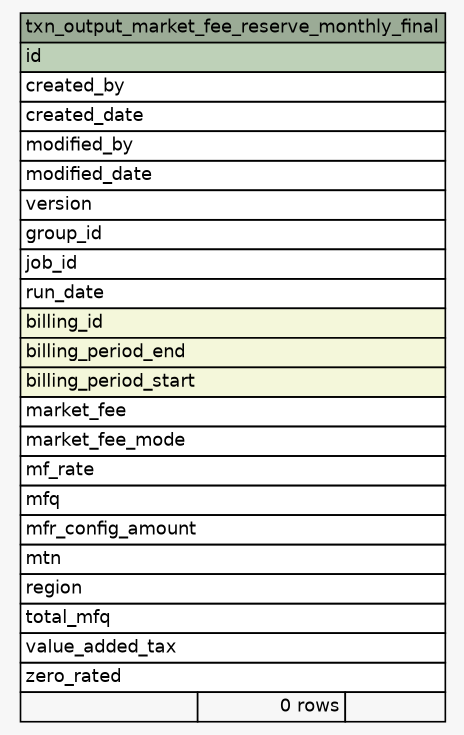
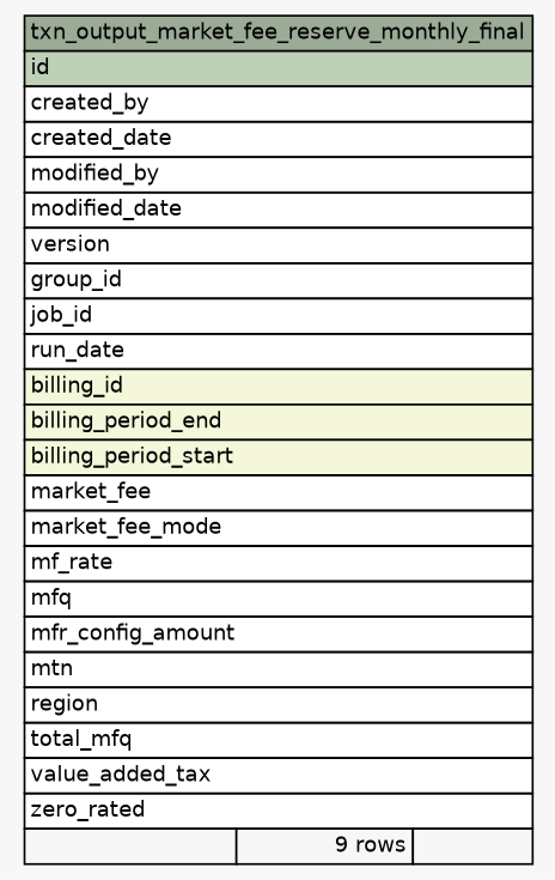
  digraph {
    bgcolor="#f7f7f7"
    fontname=Helvetica
    fontsize=11
    nodesep=0.18
    rankdir=RL
    ranksep=0.46
-   n1 [fontname=Helvetica fontsize=11 label=<     <TABLE BORDER="0" CELLBORDER="1" CELLSPACING="0" BGCOLOR="#ffffff">       <TR><TD COLSPAN="3" BGCOLOR="#9bab96" ALIGN="CENTER">txn_output_market_fee_reserve_monthly_final</TD></TR>       <TR><TD PORT="id" COLSPAN="3" BGCOLOR="#bed1b8" ALIGN="LEFT">id</TD></TR>       <TR><TD PORT="created_by" COLSPAN="3" ALIGN="LEFT">created_by</TD></TR>       <TR><TD PORT="created_date" COLSPAN="3" ALIGN="LEFT">created_date</TD></TR>       <TR><TD PORT="modified_by" COLSPAN="3" ALIGN="LEFT">modified_by</TD></TR>       <TR><TD PORT="modified_date" COLSPAN="3" ALIGN="LEFT">modified_date</TD></TR>       <TR><TD PORT="version" COLSPAN="3" ALIGN="LEFT">version</TD></TR>       <TR><TD PORT="group_id" COLSPAN="3" ALIGN="LEFT">group_id</TD></TR>       <TR><TD PORT="job_id" COLSPAN="3" ALIGN="LEFT">job_id</TD></TR>       <TR><TD PORT="run_date" COLSPAN="3" ALIGN="LEFT">run_date</TD></TR>       <TR><TD PORT="billing_id" COLSPAN="3" BGCOLOR="#f4f7da" ALIGN="LEFT">billing_id</TD></TR>       <TR><TD PORT="billing_period_end" COLSPAN="3" BGCOLOR="#f4f7da" ALIGN="LEFT">billing_period_end</TD></TR>       <TR><TD PORT="billing_period_start" COLSPAN="3" BGCOLOR="#f4f7da" ALIGN="LEFT">billing_period_start</TD></TR>       <TR><TD PORT="market_fee" COLSPAN="3" ALIGN="LEFT">market_fee</TD></TR>       <TR><TD PORT="market_fee_mode" COLSPAN="3" ALIGN="LEFT">market_fee_mode</TD></TR>       <TR><TD PORT="mf_rate" COLSPAN="3" ALIGN="LEFT">mf_rate</TD></TR>       <TR><TD PORT="mfq" COLSPAN="3" ALIGN="LEFT">mfq</TD></TR>       <TR><TD PORT="mfr_config_amount" COLSPAN="3" ALIGN="LEFT">mfr_config_amount</TD></TR>       <TR><TD PORT="mtn" COLSPAN="3" ALIGN="LEFT">mtn</TD></TR>       <TR><TD PORT="region" COLSPAN="3" ALIGN="LEFT">region</TD></TR>       <TR><TD PORT="total_mfq" COLSPAN="3" ALIGN="LEFT">total_mfq</TD></TR>       <TR><TD PORT="value_added_tax" COLSPAN="3" ALIGN="LEFT">value_added_tax</TD></TR>       <TR><TD PORT="zero_rated" COLSPAN="3" ALIGN="LEFT">zero_rated</TD></TR>       <TR><TD ALIGN="LEFT" BGCOLOR="#f7f7f7">  </TD><TD ALIGN="RIGHT" BGCOLOR="#f7f7f7">0 rows</TD><TD ALIGN="RIGHT" BGCOLOR="#f7f7f7">  </TD></TR>     </TABLE>> shape=plaintext]
+   n1 [fontname=Helvetica fontsize=11 label=<     <TABLE BORDER="0" CELLBORDER="1" CELLSPACING="0" BGCOLOR="#ffffff">       <TR><TD COLSPAN="3" BGCOLOR="#9bab96" ALIGN="CENTER">txn_output_market_fee_reserve_monthly_final</TD></TR>       <TR><TD PORT="id" COLSPAN="3" BGCOLOR="#bed1b8" ALIGN="LEFT">id</TD></TR>       <TR><TD PORT="created_by" COLSPAN="3" ALIGN="LEFT">created_by</TD></TR>       <TR><TD PORT="created_date" COLSPAN="3" ALIGN="LEFT">created_date</TD></TR>       <TR><TD PORT="modified_by" COLSPAN="3" ALIGN="LEFT">modified_by</TD></TR>       <TR><TD PORT="modified_date" COLSPAN="3" ALIGN="LEFT">modified_date</TD></TR>       <TR><TD PORT="version" COLSPAN="3" ALIGN="LEFT">version</TD></TR>       <TR><TD PORT="group_id" COLSPAN="3" ALIGN="LEFT">group_id</TD></TR>       <TR><TD PORT="job_id" COLSPAN="3" ALIGN="LEFT">job_id</TD></TR>       <TR><TD PORT="run_date" COLSPAN="3" ALIGN="LEFT">run_date</TD></TR>       <TR><TD PORT="billing_id" COLSPAN="3" BGCOLOR="#f4f7da" ALIGN="LEFT">billing_id</TD></TR>       <TR><TD PORT="billing_period_end" COLSPAN="3" BGCOLOR="#f4f7da" ALIGN="LEFT">billing_period_end</TD></TR>       <TR><TD PORT="billing_period_start" COLSPAN="3" BGCOLOR="#f4f7da" ALIGN="LEFT">billing_period_start</TD></TR>       <TR><TD PORT="market_fee" COLSPAN="3" ALIGN="LEFT">market_fee</TD></TR>       <TR><TD PORT="market_fee_mode" COLSPAN="3" ALIGN="LEFT">market_fee_mode</TD></TR>       <TR><TD PORT="mf_rate" COLSPAN="3" ALIGN="LEFT">mf_rate</TD></TR>       <TR><TD PORT="mfq" COLSPAN="3" ALIGN="LEFT">mfq</TD></TR>       <TR><TD PORT="mfr_config_amount" COLSPAN="3" ALIGN="LEFT">mfr_config_amount</TD></TR>       <TR><TD PORT="mtn" COLSPAN="3" ALIGN="LEFT">mtn</TD></TR>       <TR><TD PORT="region" COLSPAN="3" ALIGN="LEFT">region</TD></TR>       <TR><TD PORT="total_mfq" COLSPAN="3" ALIGN="LEFT">total_mfq</TD></TR>       <TR><TD PORT="value_added_tax" COLSPAN="3" ALIGN="LEFT">value_added_tax</TD></TR>       <TR><TD PORT="zero_rated" COLSPAN="3" ALIGN="LEFT">zero_rated</TD></TR>       <TR><TD ALIGN="LEFT" BGCOLOR="#f7f7f7">  </TD><TD ALIGN="RIGHT" BGCOLOR="#f7f7f7">9 rows</TD><TD ALIGN="RIGHT" BGCOLOR="#f7f7f7">  </TD></TR>     </TABLE>> shape=plaintext]
  }
